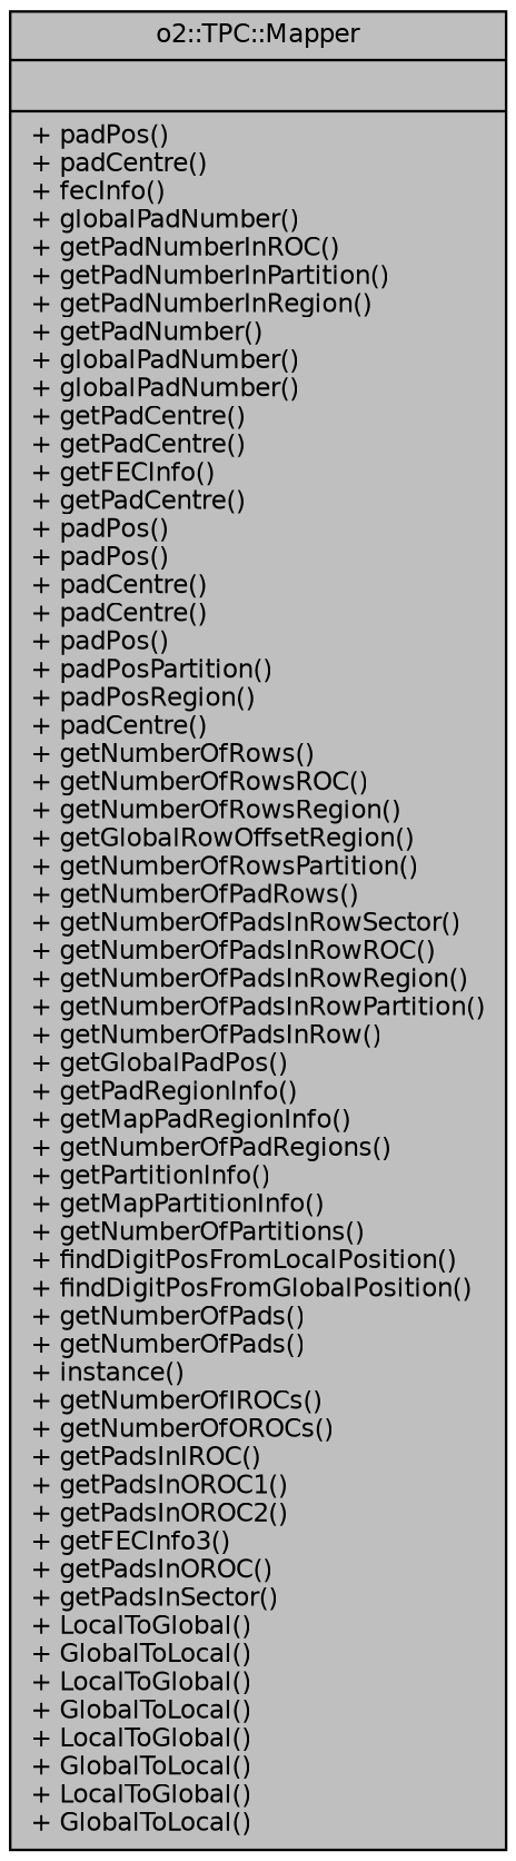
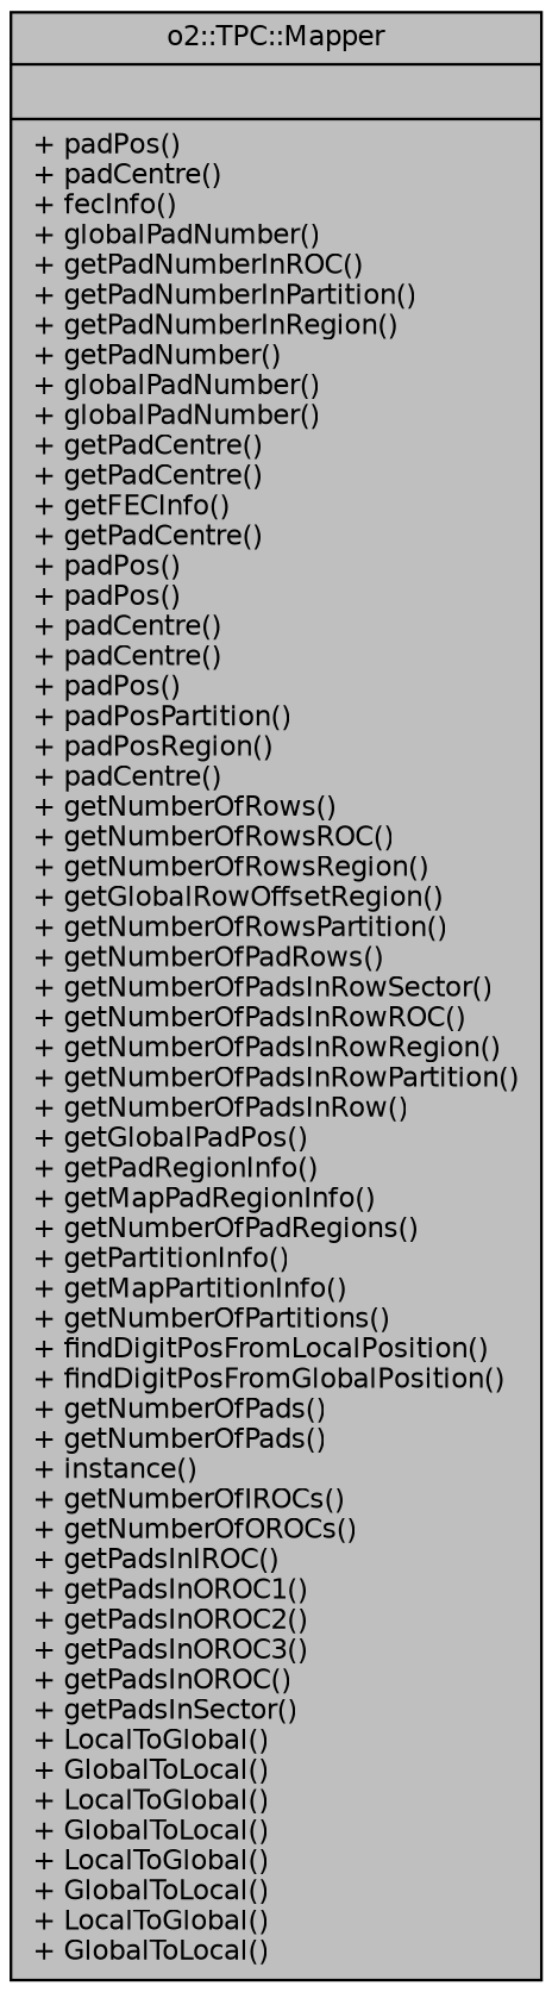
  digraph {
-   n1 [color=black fillcolor=grey75 fontcolor=black fontname=Helvetica fontsize=10 height=0.2 label="{o2::TPC::Mapper\n||+ padPos()\l+ padCentre()\l+ fecInfo()\l+ globalPadNumber()\l+ getPadNumberInROC()\l+ getPadNumberInPartition()\l+ getPadNumberInRegion()\l+ getPadNumber()\l+ globalPadNumber()\l+ globalPadNumber()\l+ getPadCentre()\l+ getPadCentre()\l+ getFECInfo()\l+ getPadCentre()\l+ padPos()\l+ padPos()\l+ padCentre()\l+ padCentre()\l+ padPos()\l+ padPosPartition()\l+ padPosRegion()\l+ padCentre()\l+ getNumberOfRows()\l+ getNumberOfRowsROC()\l+ getNumberOfRowsRegion()\l+ getGlobalRowOffsetRegion()\l+ getNumberOfRowsPartition()\l+ getNumberOfPadRows()\l+ getNumberOfPadsInRowSector()\l+ getNumberOfPadsInRowROC()\l+ getNumberOfPadsInRowRegion()\l+ getNumberOfPadsInRowPartition()\l+ getNumberOfPadsInRow()\l+ getGlobalPadPos()\l+ getPadRegionInfo()\l+ getMapPadRegionInfo()\l+ getNumberOfPadRegions()\l+ getPartitionInfo()\l+ getMapPartitionInfo()\l+ getNumberOfPartitions()\l+ findDigitPosFromLocalPosition()\l+ findDigitPosFromGlobalPosition()\l+ getNumberOfPads()\l+ getNumberOfPads()\l+ instance()\l+ getNumberOfIROCs()\l+ getNumberOfOROCs()\l+ getPadsInIROC()\l+ getPadsInOROC1()\l+ getPadsInOROC2()\l+ getFECInfo3()\l+ getPadsInOROC()\l+ getPadsInSector()\l+ LocalToGlobal()\l+ GlobalToLocal()\l+ LocalToGlobal()\l+ GlobalToLocal()\l+ LocalToGlobal()\l+ GlobalToLocal()\l+ LocalToGlobal()\l+ GlobalToLocal()\l}" shape=record style=filled width=0.4]
+   n1 [color=black fillcolor=grey75 fontcolor=black fontname=Helvetica fontsize=10 height=0.2 label="{o2::TPC::Mapper\n||+ padPos()\l+ padCentre()\l+ fecInfo()\l+ globalPadNumber()\l+ getPadNumberInROC()\l+ getPadNumberInPartition()\l+ getPadNumberInRegion()\l+ getPadNumber()\l+ globalPadNumber()\l+ globalPadNumber()\l+ getPadCentre()\l+ getPadCentre()\l+ getFECInfo()\l+ getPadCentre()\l+ padPos()\l+ padPos()\l+ padCentre()\l+ padCentre()\l+ padPos()\l+ padPosPartition()\l+ padPosRegion()\l+ padCentre()\l+ getNumberOfRows()\l+ getNumberOfRowsROC()\l+ getNumberOfRowsRegion()\l+ getGlobalRowOffsetRegion()\l+ getNumberOfRowsPartition()\l+ getNumberOfPadRows()\l+ getNumberOfPadsInRowSector()\l+ getNumberOfPadsInRowROC()\l+ getNumberOfPadsInRowRegion()\l+ getNumberOfPadsInRowPartition()\l+ getNumberOfPadsInRow()\l+ getGlobalPadPos()\l+ getPadRegionInfo()\l+ getMapPadRegionInfo()\l+ getNumberOfPadRegions()\l+ getPartitionInfo()\l+ getMapPartitionInfo()\l+ getNumberOfPartitions()\l+ findDigitPosFromLocalPosition()\l+ findDigitPosFromGlobalPosition()\l+ getNumberOfPads()\l+ getNumberOfPads()\l+ instance()\l+ getNumberOfIROCs()\l+ getNumberOfOROCs()\l+ getPadsInIROC()\l+ getPadsInOROC1()\l+ getPadsInOROC2()\l+ getPadsInOROC3()\l+ getPadsInOROC()\l+ getPadsInSector()\l+ LocalToGlobal()\l+ GlobalToLocal()\l+ LocalToGlobal()\l+ GlobalToLocal()\l+ LocalToGlobal()\l+ GlobalToLocal()\l+ LocalToGlobal()\l+ GlobalToLocal()\l}" shape=record style=filled width=0.4]
  }
